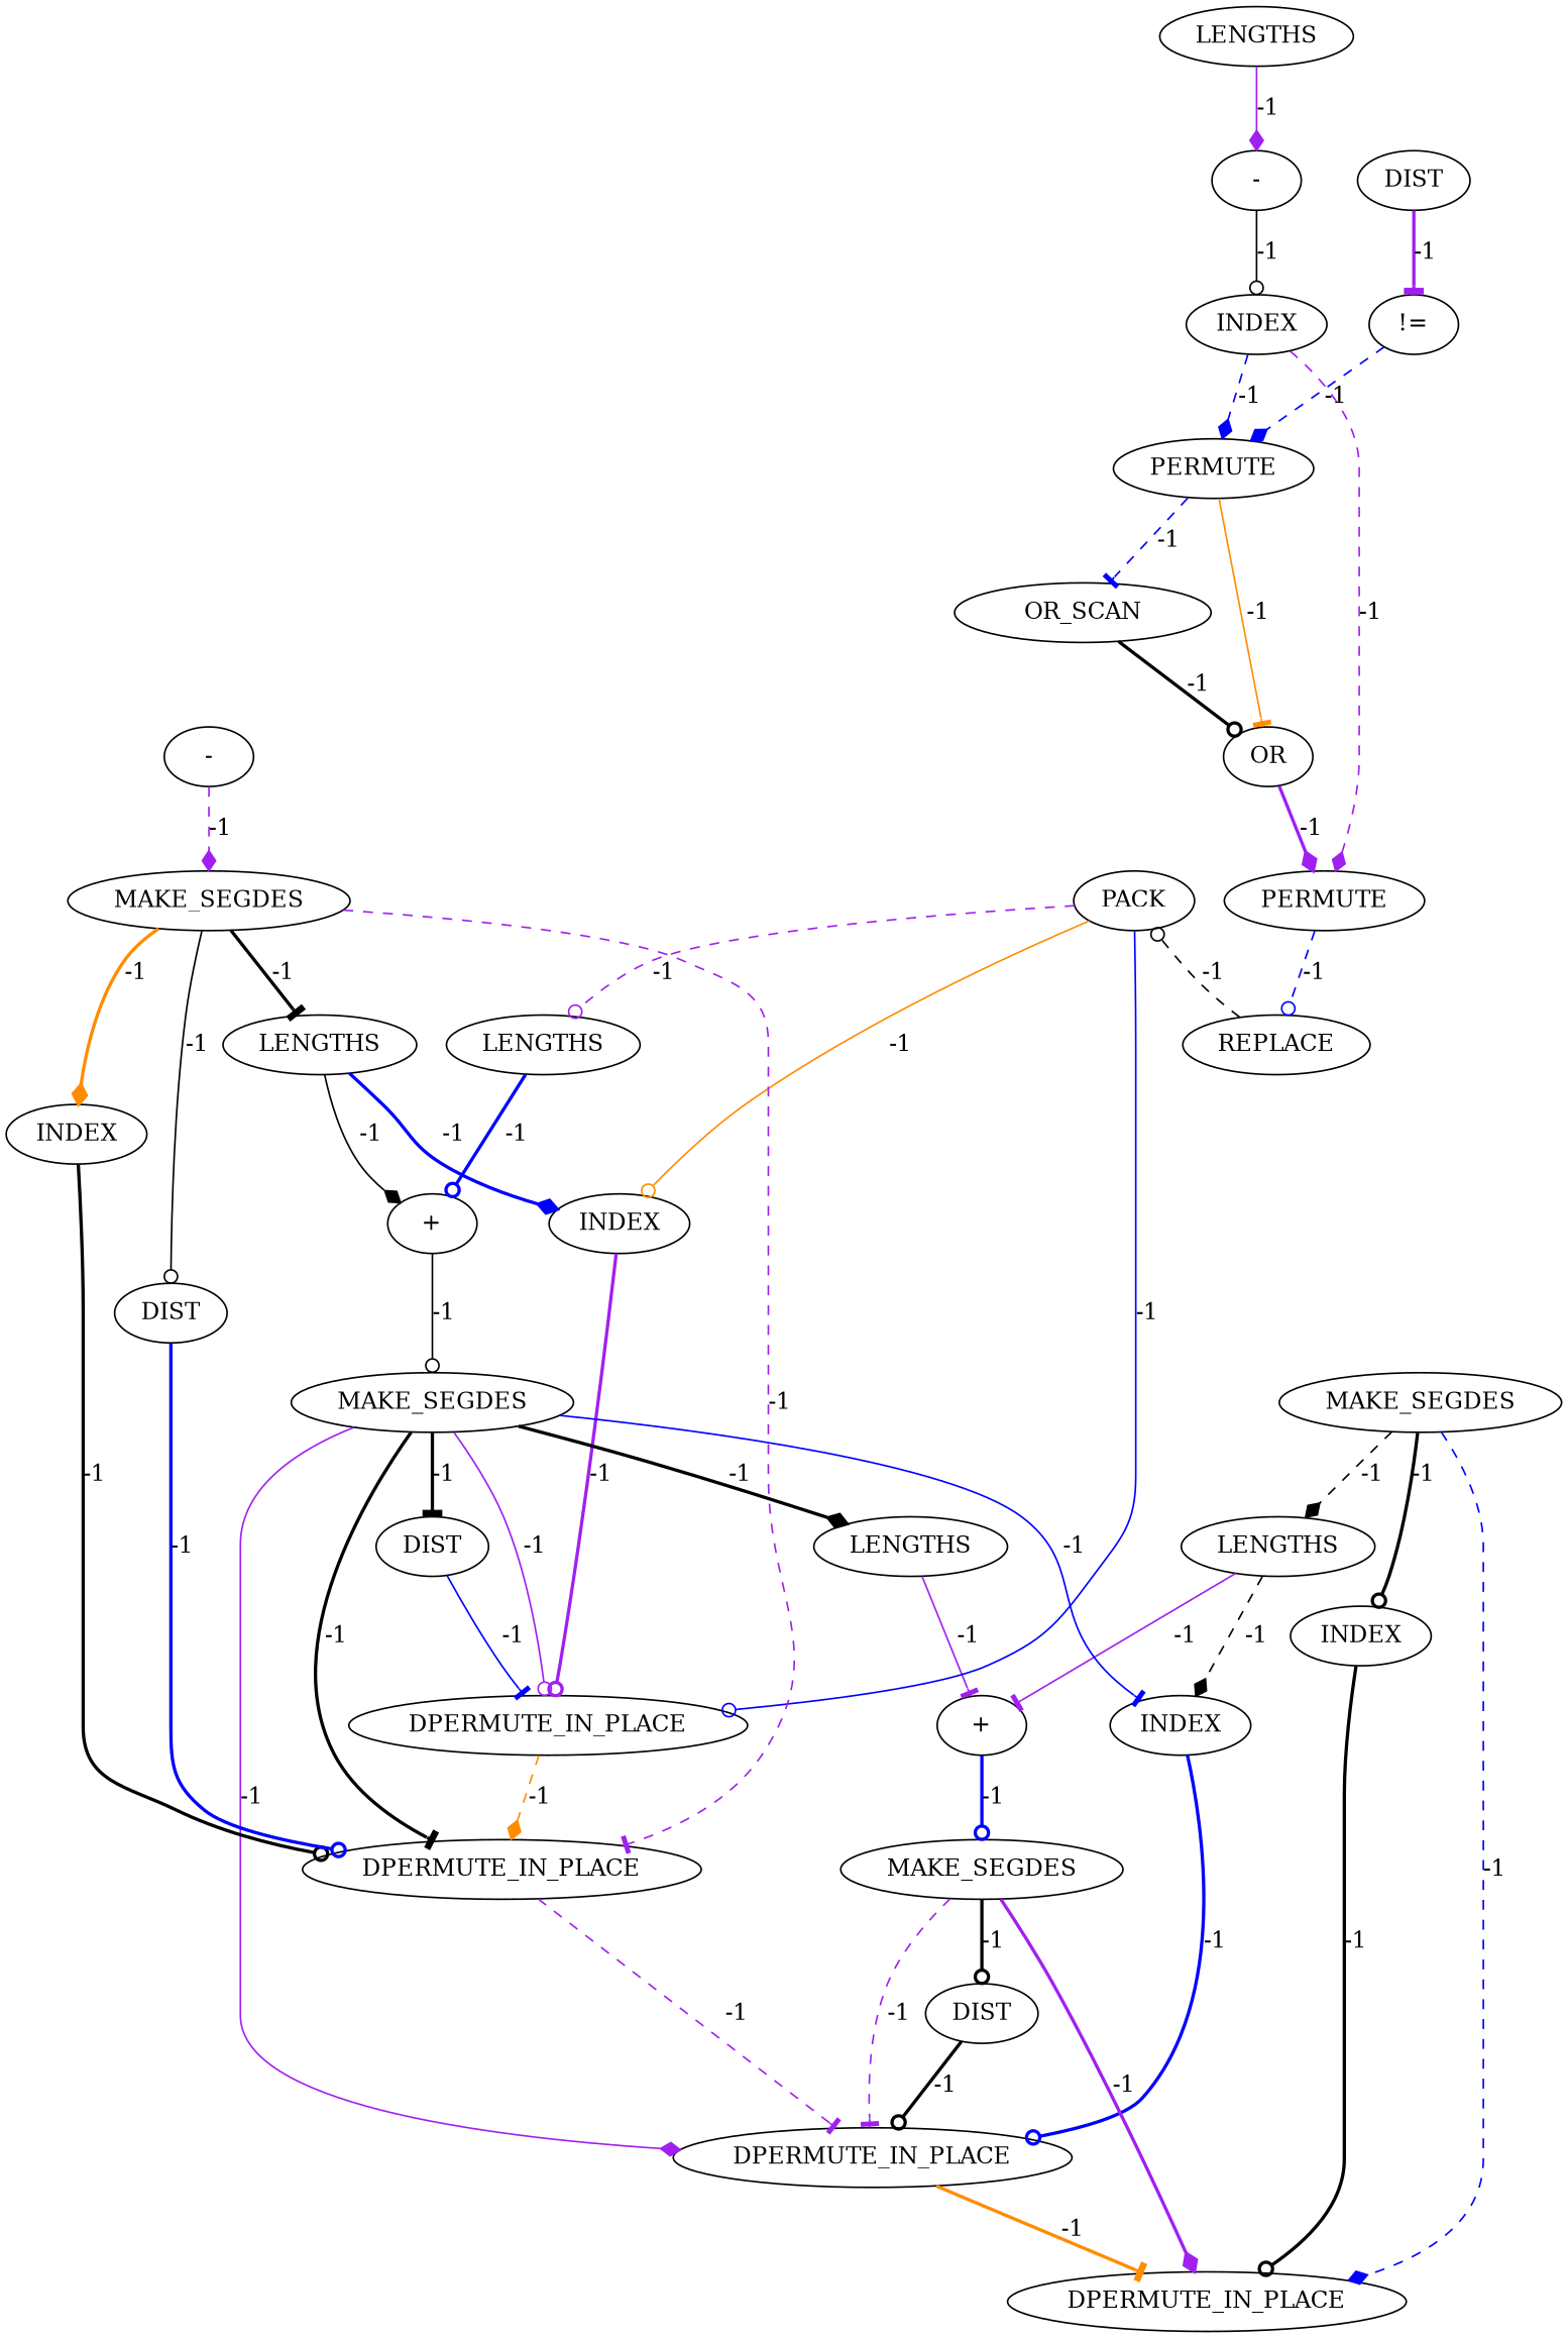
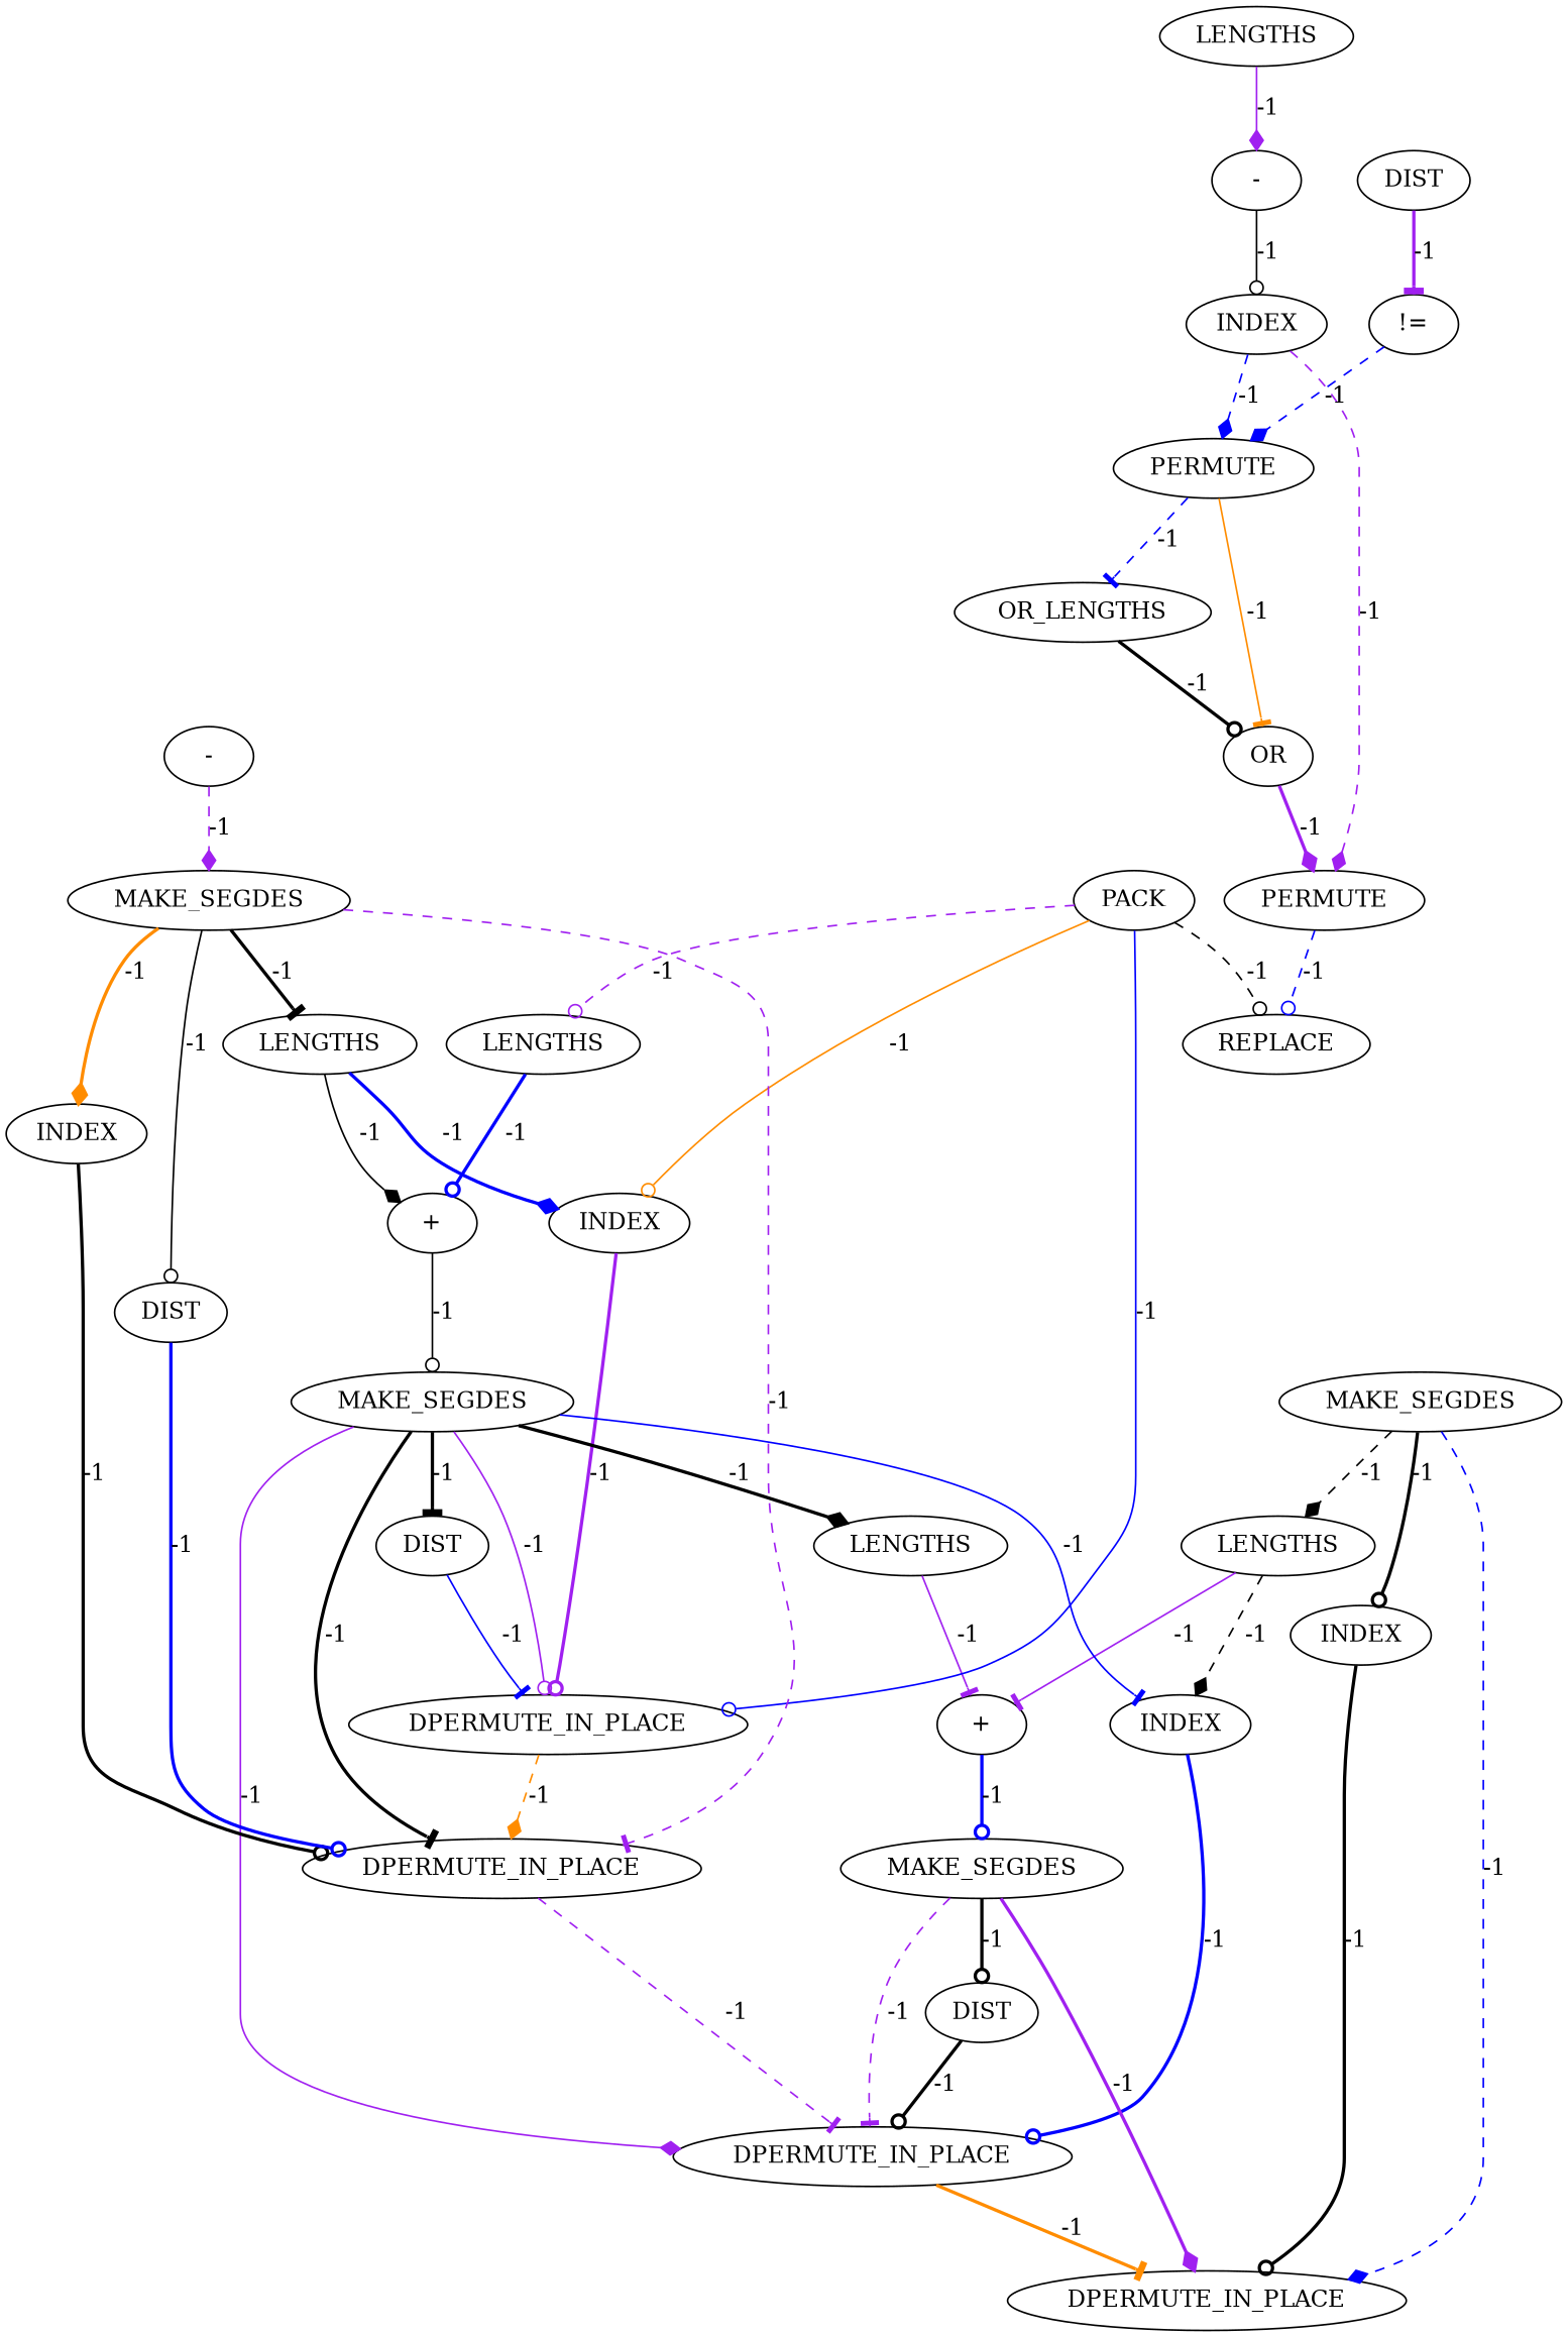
  digraph {
    node [cost=0]
    edge [arrowhead=odot color=black cost=-1 style=bold]
    n1 [label=LENGTHS]
    n2 [label=INDEX]
    n3 [label="+"]
    n4 [label=DPERMUTE_IN_PLACE]
    n5 [label=MAKE_SEGDES]
    n6 [label=DPERMUTE_IN_PLACE]
    n7 [label=DPERMUTE_IN_PLACE]
    n8 [label=INDEX]
    n9 [label=DPERMUTE_IN_PLACE]
    n10 [label="-"]
    n11 [label=INDEX]
    n12 [label=PERMUTE]
    n13 [label=PERMUTE]
    n14 [label=LENGTHS]
    n15 [label="+"]
    n16 [label=MAKE_SEGDES]
    n17 [label=LENGTHS]
    n18 [label=LENGTHS]
    n19 [label=DIST]
    n20 [label=REPLACE]
    n21 [label=PACK]
    n22 [label=OR]
    n23 [label=LENGTHS]
    n24 [label=INDEX]
    n25 [label=DIST]
-   n26 [label=OR_SCAN]
+   n26 [label=OR_LENGTHS]
    n27 [label="-"]
    n28 [label=MAKE_SEGDES]
    n29 [label=DIST]
    n30 [label=MAKE_SEGDES]
    n31 [label=INDEX]
    n32 [label=DIST]
    n33 [label="!="]
    n1 -> n2 [arrowhead=diamond label=-1 style=dashed]
    n1 -> n3 [arrowhead=tee color=purple label=-1 style=solid]
    n2 -> n4 [color=blue label=-1]
    n3 -> n5 [color=blue label=-1]
    n4 -> n7 [arrowhead=tee color=darkorange label=-1]
    n5 -> n4 [arrowhead=tee color=purple label=-1 style=dashed]
    n5 -> n7 [arrowhead=diamond color=purple label=-1]
    n5 -> n25 [label=-1]
    n6 -> n4 [arrowhead=tee color=purple label=-1 style=dashed]
    n8 -> n9 [color=purple label=-1]
    n9 -> n6 [arrowhead=diamond color=darkorange label=-1 style=dashed]
    n10 -> n11 [label=-1 style=solid]
    n11 -> n12 [arrowhead=diamond color=purple label=-1 style=dashed]
    n11 -> n13 [arrowhead=diamond color=blue label=-1 style=dashed]
    n12 -> n20 [color=blue label=-1 style=dashed]
    n13 -> n22 [arrowhead=tee color=darkorange label=-1 style=solid]
    n13 -> n26 [arrowhead=tee color=blue label=-1 style=dashed]
    n14 -> n8 [arrowhead=diamond color=blue label=-1]
    n14 -> n15 [arrowhead=diamond label=-1 style=solid]
    n15 -> n16 [label=-1 style=solid]
    n16 -> n2 [arrowhead=tee color=blue label=-1 style=solid]
    n16 -> n4 [arrowhead=diamond color=purple label=-1 style=solid]
    n16 -> n6 [arrowhead=tee label=-1]
    n16 -> n9 [color=purple label=-1 style=solid]
    n16 -> n18 [arrowhead=diamond label=-1]
    n16 -> n19 [arrowhead=tee label=-1]
    n17 -> n15 [color=blue label=-1]
    n18 -> n3 [arrowhead=tee color=purple label=-1 style=solid]
    n19 -> n9 [arrowhead=tee color=blue label=-1 style=solid]
-   n20 -> n21 [label=-1 style=dashed]
+   n21 -> n20 [label=-1 style=dashed]
    n21 -> n8 [color=darkorange label=-1 style=solid]
    n21 -> n9 [color=blue label=-1 style=solid]
    n21 -> n17 [color=purple label=-1 style=dashed]
    n22 -> n12 [arrowhead=diamond color=purple label=-1]
    n23 -> n10 [arrowhead=diamond color=purple label=-1 style=solid]
    n24 -> n6 [label=-1]
    n25 -> n4 [label=-1]
    n26 -> n22 [label=-1]
    n27 -> n28 [arrowhead=diamond color=purple label=-1 style=dashed]
    n28 -> n6 [arrowhead=tee color=purple label=-1 style=dashed]
    n28 -> n14 [arrowhead=tee label=-1]
    n28 -> n24 [arrowhead=diamond color=darkorange label=-1]
    n28 -> n29 [label=-1 style=solid]
    n29 -> n6 [color=blue label=-1]
    n30 -> n1 [arrowhead=diamond label=-1 style=dashed]
    n30 -> n7 [arrowhead=diamond color=blue label=-1 style=dashed]
    n30 -> n31 [label=-1]
    n31 -> n7 [label=-1]
    n32 -> n33 [arrowhead=tee color=purple label=-1]
    n33 -> n13 [arrowhead=diamond color=blue label=-1 style=dashed]
  }
